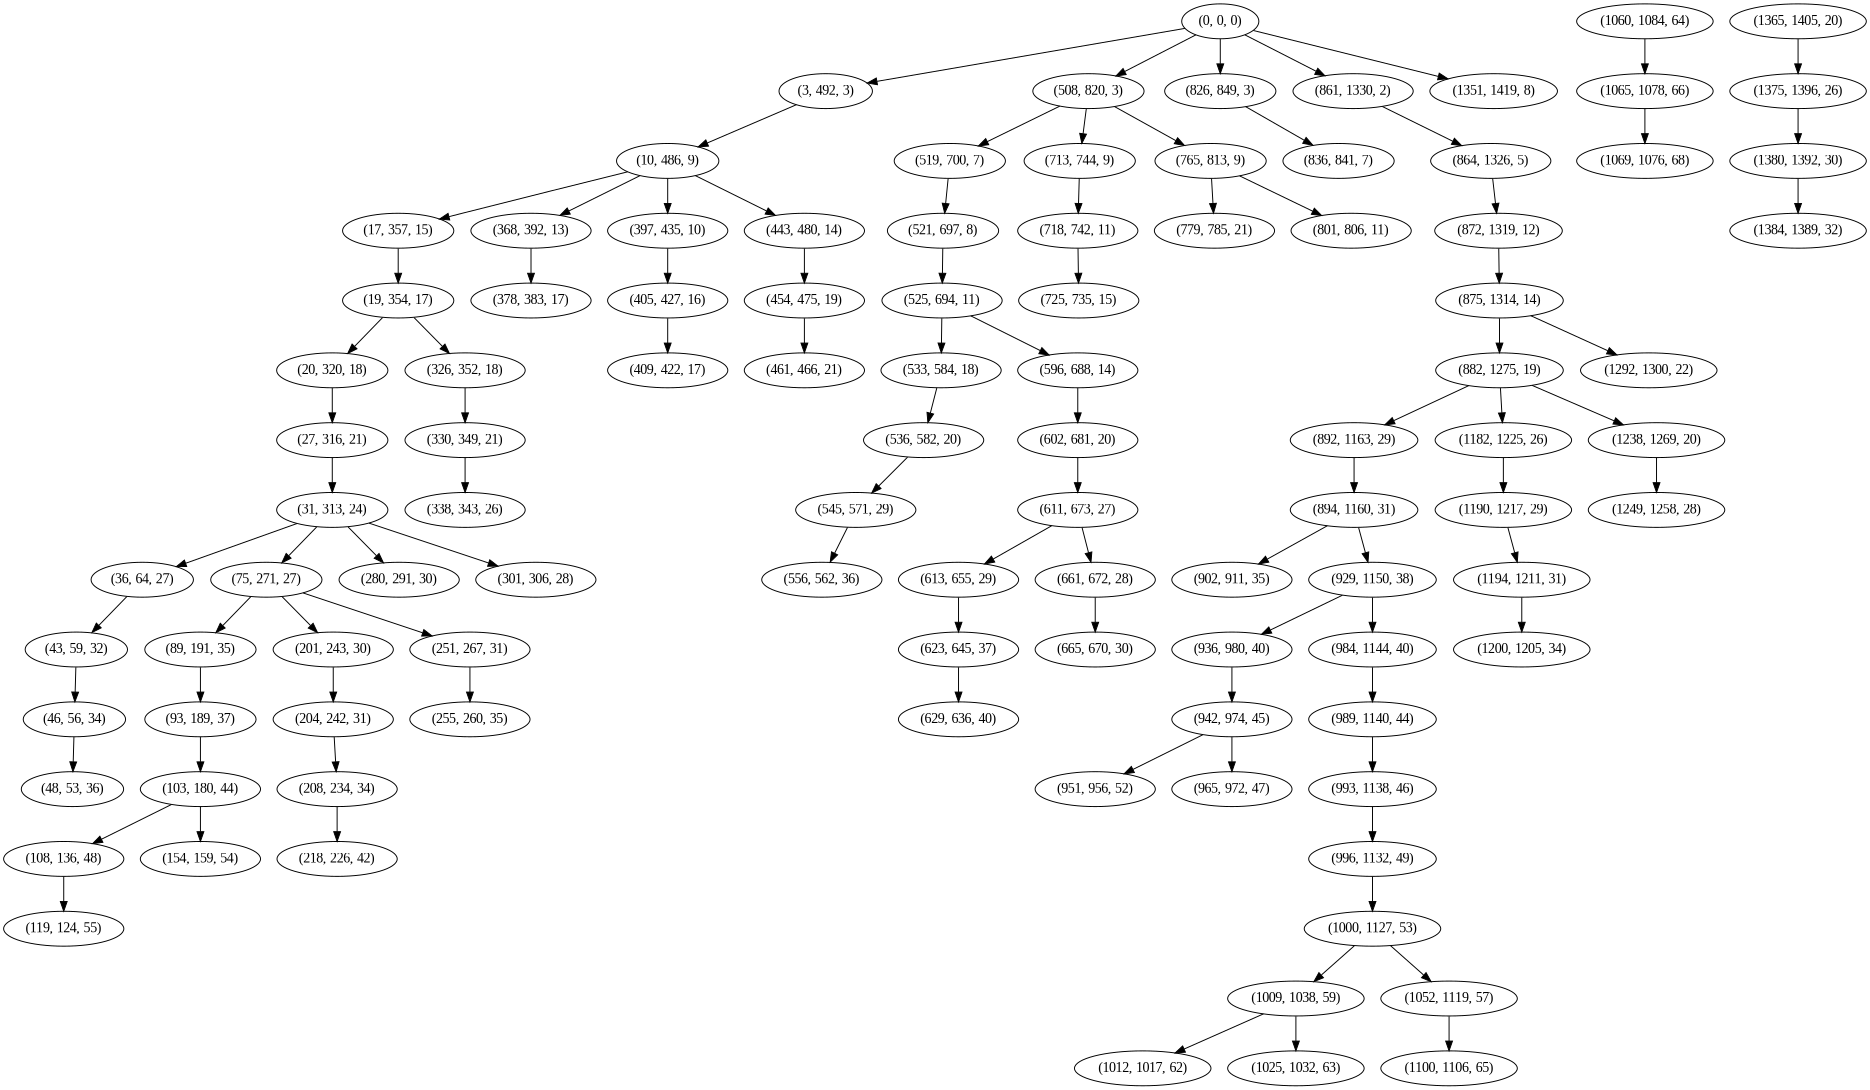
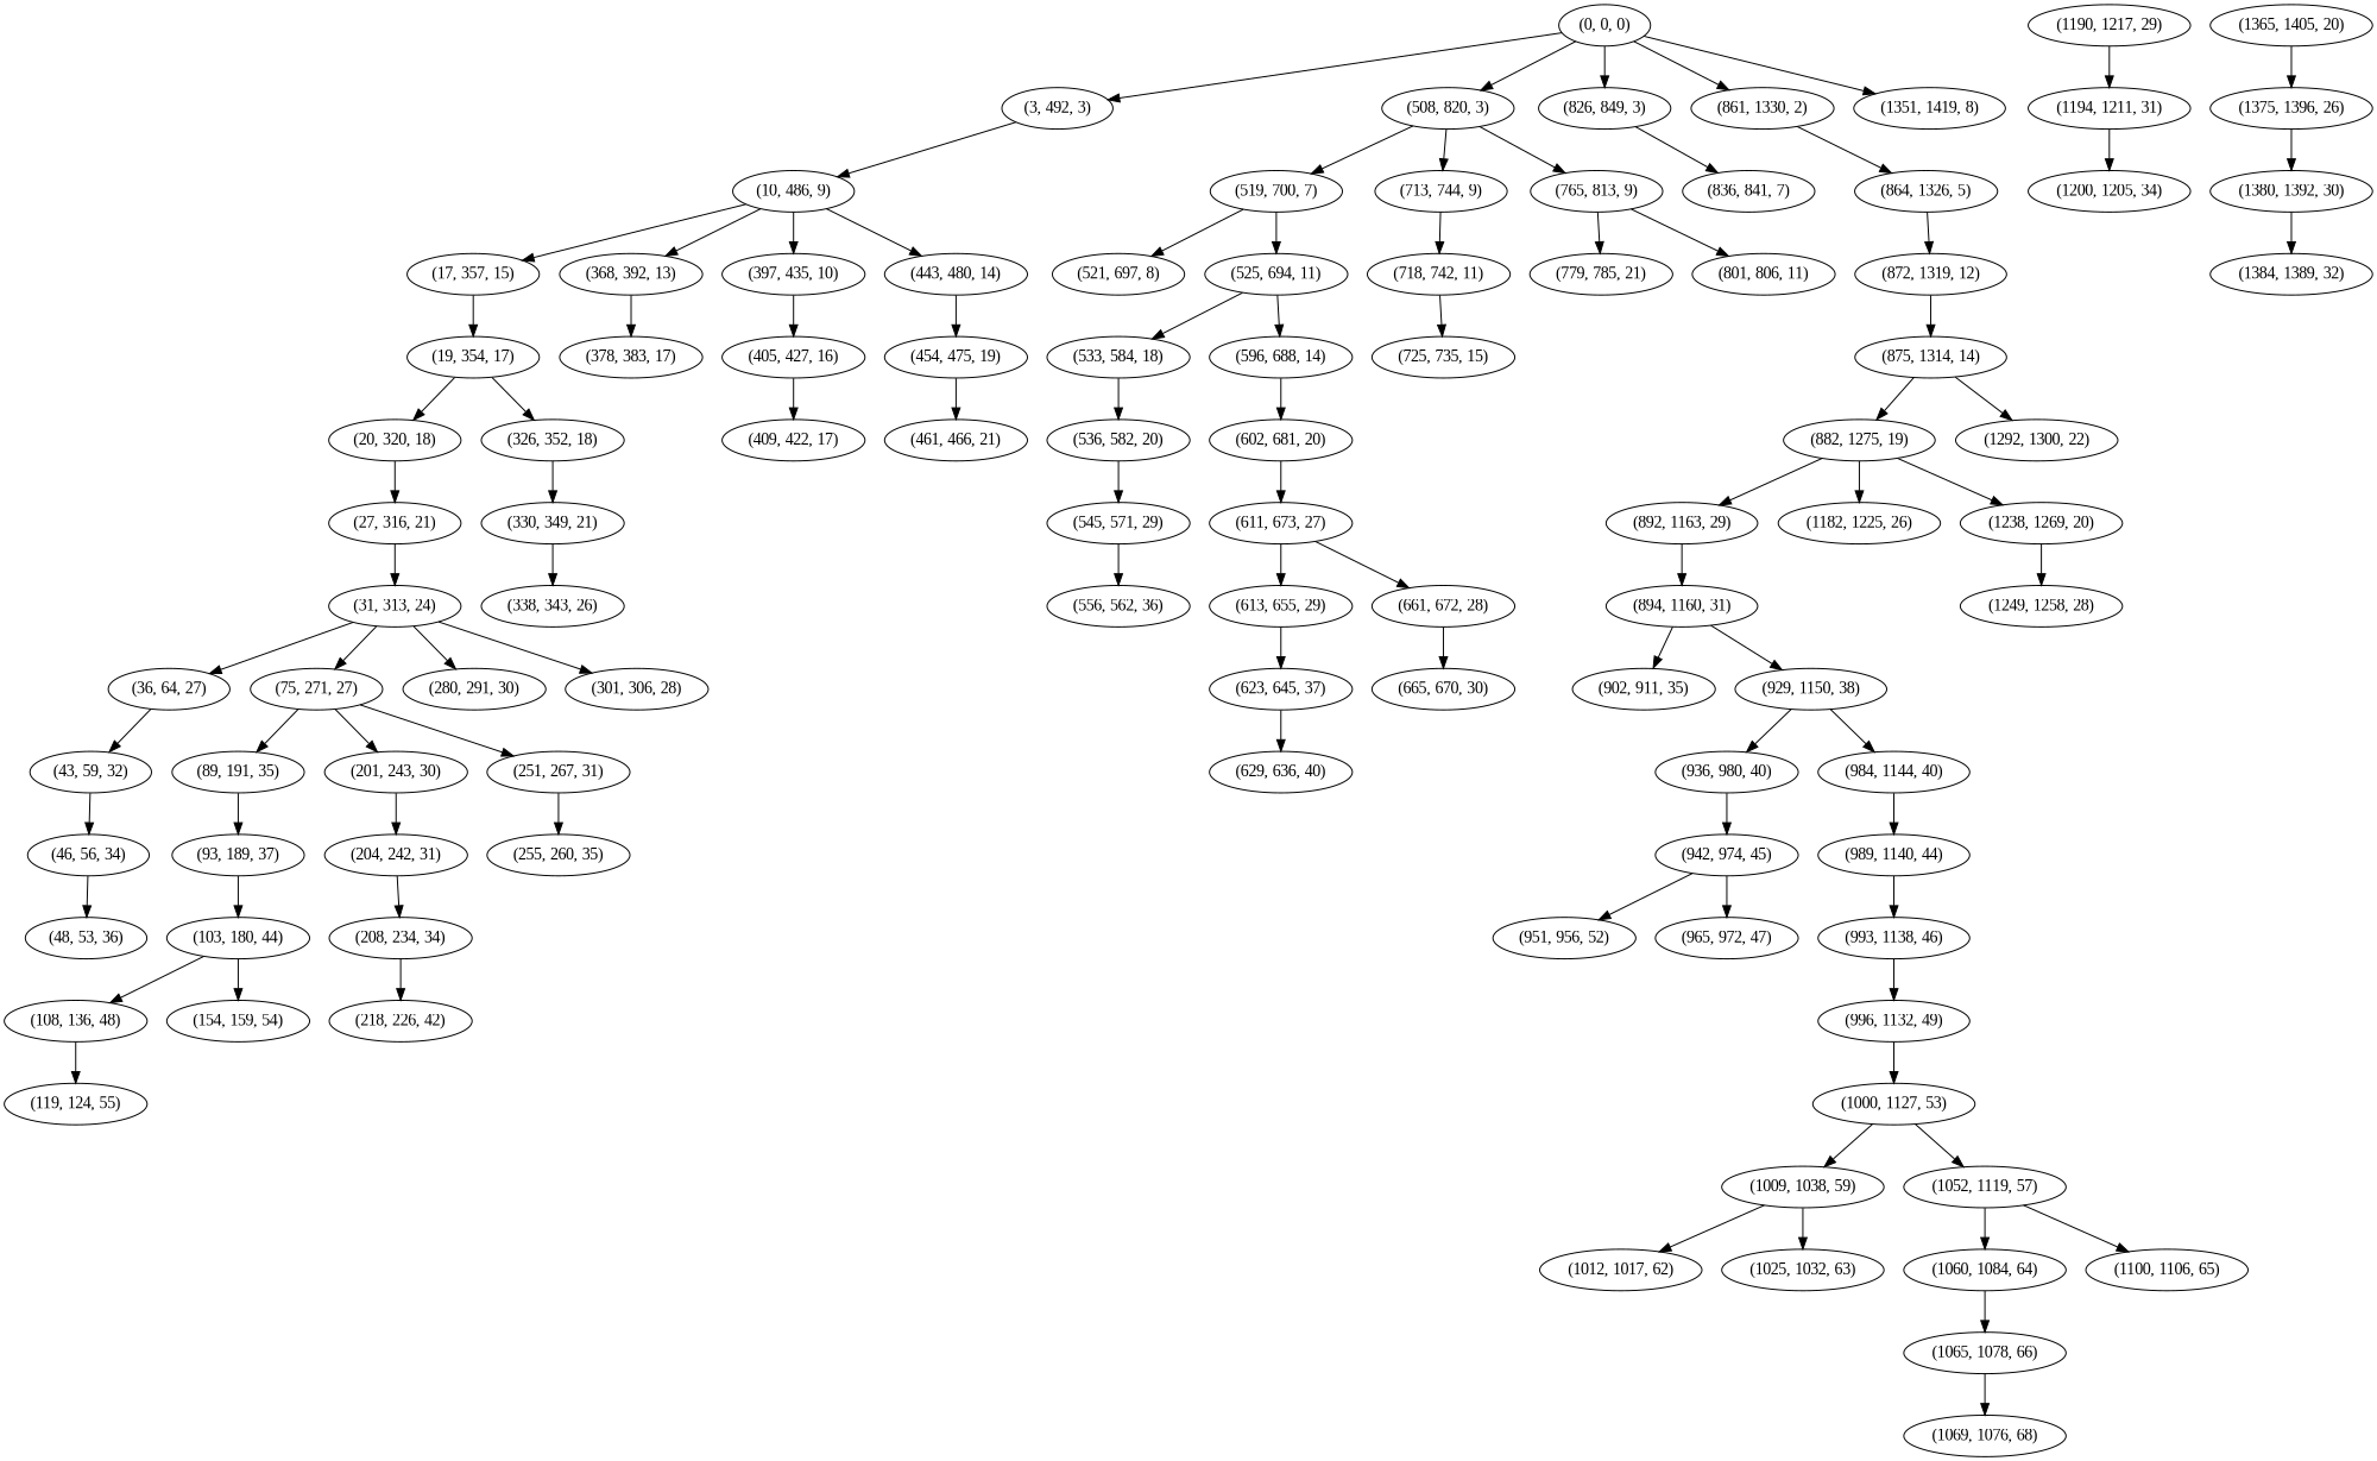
  digraph {
    fontname="Liberation Serif"
    node [fontname="Liberation Serif"]
    edge [fontname="Liberation Serif"]
    "(0, 0, 0)"
    "(3, 492, 3)"
    "(508, 820, 3)"
    "(826, 849, 3)"
    "(861, 1330, 2)"
    "(1351, 1419, 8)"
    "(10, 486, 9)"
    "(519, 700, 7)"
    "(713, 744, 9)"
    "(765, 813, 9)"
    "(836, 841, 7)"
    "(864, 1326, 5)"
    "(17, 357, 15)"
    "(368, 392, 13)"
    "(397, 435, 10)"
    "(443, 480, 14)"
    "(19, 354, 17)"
    "(378, 383, 17)"
    "(405, 427, 16)"
    "(454, 475, 19)"
    "(20, 320, 18)"
    "(326, 352, 18)"
    "(27, 316, 21)"
    "(330, 349, 21)"
    "(31, 313, 24)"
    "(36, 64, 27)"
    "(75, 271, 27)"
    "(280, 291, 30)"
    "(301, 306, 28)"
    "(43, 59, 32)"
    "(89, 191, 35)"
    "(201, 243, 30)"
    "(251, 267, 31)"
    "(46, 56, 34)"
    "(48, 53, 36)"
    "(93, 189, 37)"
    "(204, 242, 31)"
    "(255, 260, 35)"
    "(103, 180, 44)"
    "(108, 136, 48)"
    "(154, 159, 54)"
    "(119, 124, 55)"
    "(208, 234, 34)"
    "(218, 226, 42)"
    "(338, 343, 26)"
    "(409, 422, 17)"
    "(461, 466, 21)"
    "(521, 697, 8)"
    "(718, 742, 11)"
    "(779, 785, 21)"
    "(801, 806, 11)"
    "(525, 694, 11)"
    "(533, 584, 18)"
    "(596, 688, 14)"
    "(536, 582, 20)"
    "(602, 681, 20)"
    "(545, 571, 29)"
    "(556, 562, 36)"
    "(611, 673, 27)"
    "(613, 655, 29)"
    "(661, 672, 28)"
    "(623, 645, 37)"
    "(665, 670, 30)"
    "(629, 636, 40)"
    "(725, 735, 15)"
    "(872, 1319, 12)"
    "(875, 1314, 14)"
    "(882, 1275, 19)"
    "(1292, 1300, 22)"
    "(892, 1163, 29)"
    "(1182, 1225, 26)"
    "(1238, 1269, 20)"
    "(894, 1160, 31)"
    "(1190, 1217, 29)"
    "(1249, 1258, 28)"
    "(902, 911, 35)"
    "(929, 1150, 38)"
    "(936, 980, 40)"
    "(984, 1144, 40)"
    "(942, 974, 45)"
    "(989, 1140, 44)"
    "(951, 956, 52)"
    "(965, 972, 47)"
    "(993, 1138, 46)"
    "(996, 1132, 49)"
    "(1000, 1127, 53)"
    "(1009, 1038, 59)"
    "(1052, 1119, 57)"
    "(1012, 1017, 62)"
    "(1025, 1032, 63)"
    "(1060, 1084, 64)"
    "(1100, 1106, 65)"
    "(1065, 1078, 66)"
    "(1069, 1076, 68)"
    "(1194, 1211, 31)"
    "(1200, 1205, 34)"
    "(1365, 1405, 20)"
    "(1375, 1396, 26)"
    "(1380, 1392, 30)"
    "(1384, 1389, 32)"
    "(0, 0, 0)" -> "(3, 492, 3)"
    "(0, 0, 0)" -> "(508, 820, 3)"
    "(0, 0, 0)" -> "(826, 849, 3)"
    "(0, 0, 0)" -> "(861, 1330, 2)"
    "(0, 0, 0)" -> "(1351, 1419, 8)"
    "(3, 492, 3)" -> "(10, 486, 9)"
    "(508, 820, 3)" -> "(519, 700, 7)"
    "(508, 820, 3)" -> "(713, 744, 9)"
    "(508, 820, 3)" -> "(765, 813, 9)"
    "(826, 849, 3)" -> "(836, 841, 7)"
    "(861, 1330, 2)" -> "(864, 1326, 5)"
    "(10, 486, 9)" -> "(17, 357, 15)"
    "(10, 486, 9)" -> "(368, 392, 13)"
    "(10, 486, 9)" -> "(397, 435, 10)"
    "(10, 486, 9)" -> "(443, 480, 14)"
    "(519, 700, 7)" -> "(521, 697, 8)"
    "(713, 744, 9)" -> "(718, 742, 11)"
    "(765, 813, 9)" -> "(779, 785, 21)"
    "(765, 813, 9)" -> "(801, 806, 11)"
    "(864, 1326, 5)" -> "(872, 1319, 12)"
    "(17, 357, 15)" -> "(19, 354, 17)"
    "(368, 392, 13)" -> "(378, 383, 17)"
    "(397, 435, 10)" -> "(405, 427, 16)"
    "(443, 480, 14)" -> "(454, 475, 19)"
    "(19, 354, 17)" -> "(20, 320, 18)"
    "(19, 354, 17)" -> "(326, 352, 18)"
    "(405, 427, 16)" -> "(409, 422, 17)"
    "(454, 475, 19)" -> "(461, 466, 21)"
    "(20, 320, 18)" -> "(27, 316, 21)"
    "(326, 352, 18)" -> "(330, 349, 21)"
    "(27, 316, 21)" -> "(31, 313, 24)"
    "(330, 349, 21)" -> "(338, 343, 26)"
    "(31, 313, 24)" -> "(36, 64, 27)"
    "(31, 313, 24)" -> "(75, 271, 27)"
    "(31, 313, 24)" -> "(280, 291, 30)"
    "(31, 313, 24)" -> "(301, 306, 28)"
    "(36, 64, 27)" -> "(43, 59, 32)"
    "(75, 271, 27)" -> "(89, 191, 35)"
    "(75, 271, 27)" -> "(201, 243, 30)"
    "(75, 271, 27)" -> "(251, 267, 31)"
    "(43, 59, 32)" -> "(46, 56, 34)"
    "(89, 191, 35)" -> "(93, 189, 37)"
    "(201, 243, 30)" -> "(204, 242, 31)"
    "(251, 267, 31)" -> "(255, 260, 35)"
    "(46, 56, 34)" -> "(48, 53, 36)"
    "(93, 189, 37)" -> "(103, 180, 44)"
    "(204, 242, 31)" -> "(208, 234, 34)"
    "(103, 180, 44)" -> "(108, 136, 48)"
    "(103, 180, 44)" -> "(154, 159, 54)"
    "(108, 136, 48)" -> "(119, 124, 55)"
    "(208, 234, 34)" -> "(218, 226, 42)"
-   "(521, 697, 8)" -> "(525, 694, 11)"
+   "(519, 700, 7)" -> "(525, 694, 11)"
    "(718, 742, 11)" -> "(725, 735, 15)"
    "(525, 694, 11)" -> "(533, 584, 18)"
    "(525, 694, 11)" -> "(596, 688, 14)"
    "(533, 584, 18)" -> "(536, 582, 20)"
    "(596, 688, 14)" -> "(602, 681, 20)"
    "(536, 582, 20)" -> "(545, 571, 29)"
    "(602, 681, 20)" -> "(611, 673, 27)"
    "(545, 571, 29)" -> "(556, 562, 36)"
    "(611, 673, 27)" -> "(613, 655, 29)"
    "(611, 673, 27)" -> "(661, 672, 28)"
    "(613, 655, 29)" -> "(623, 645, 37)"
    "(661, 672, 28)" -> "(665, 670, 30)"
    "(623, 645, 37)" -> "(629, 636, 40)"
    "(872, 1319, 12)" -> "(875, 1314, 14)"
    "(875, 1314, 14)" -> "(882, 1275, 19)"
    "(875, 1314, 14)" -> "(1292, 1300, 22)"
    "(882, 1275, 19)" -> "(892, 1163, 29)"
    "(882, 1275, 19)" -> "(1182, 1225, 26)"
    "(882, 1275, 19)" -> "(1238, 1269, 20)"
    "(892, 1163, 29)" -> "(894, 1160, 31)"
-   "(1182, 1225, 26)" -> "(1190, 1217, 29)"
    "(1238, 1269, 20)" -> "(1249, 1258, 28)"
    "(894, 1160, 31)" -> "(902, 911, 35)"
    "(894, 1160, 31)" -> "(929, 1150, 38)"
    "(1190, 1217, 29)" -> "(1194, 1211, 31)"
    "(929, 1150, 38)" -> "(936, 980, 40)"
    "(929, 1150, 38)" -> "(984, 1144, 40)"
    "(936, 980, 40)" -> "(942, 974, 45)"
    "(984, 1144, 40)" -> "(989, 1140, 44)"
    "(942, 974, 45)" -> "(951, 956, 52)"
    "(942, 974, 45)" -> "(965, 972, 47)"
    "(989, 1140, 44)" -> "(993, 1138, 46)"
    "(993, 1138, 46)" -> "(996, 1132, 49)"
    "(996, 1132, 49)" -> "(1000, 1127, 53)"
    "(1000, 1127, 53)" -> "(1009, 1038, 59)"
    "(1000, 1127, 53)" -> "(1052, 1119, 57)"
    "(1009, 1038, 59)" -> "(1012, 1017, 62)"
    "(1009, 1038, 59)" -> "(1025, 1032, 63)"
+   "(1052, 1119, 57)" -> "(1060, 1084, 64)"
    "(1052, 1119, 57)" -> "(1100, 1106, 65)"
    "(1060, 1084, 64)" -> "(1065, 1078, 66)"
    "(1065, 1078, 66)" -> "(1069, 1076, 68)"
    "(1194, 1211, 31)" -> "(1200, 1205, 34)"
    "(1365, 1405, 20)" -> "(1375, 1396, 26)"
    "(1375, 1396, 26)" -> "(1380, 1392, 30)"
    "(1380, 1392, 30)" -> "(1384, 1389, 32)"
  }
